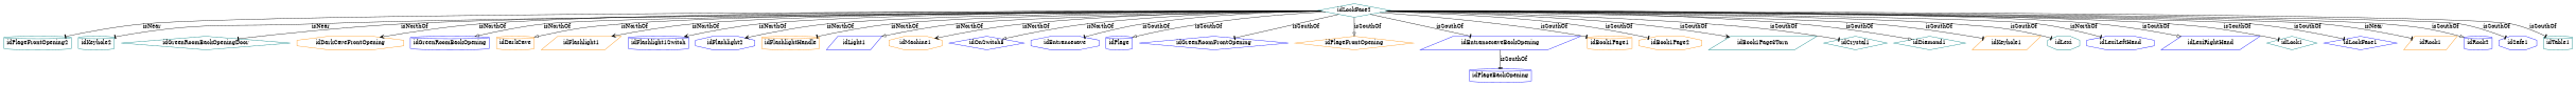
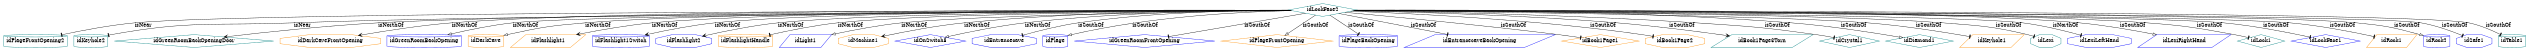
  strict digraph {
    node [color=blue node_type=entity_node shape=diamond]
    edge [arrowhead=tee edge_type=relationship]
    idLockFace2 [color=teal]
    n2 [color=teal label=idPlageFrontOpening2 shape=cylinder]
    idKeyhole2 [color=teal shape=cylinder]
    idGreenRoomBackOpeningDoor [color=teal]
    idDarkCaveFrontOpening [color=darkorange shape=octagon]
    idGreenRoomBackOpening [shape=cylinder]
    idDarkCave [color=darkorange shape=cylinder]
    idFlashlight1 [color=darkorange shape=parallelogram]
    idFlashlight1Switch [shape=cylinder]
    idFlashlight2 [shape=octagon]
    idFlashlightHandle [color=darkorange shape=cylinder]
    idLight1 [shape=parallelogram]
    idMachine1 [color=darkorange shape=octagon]
    n14 [label=idOnSwitch8]
    idEntrancecave [shape=octagon]
    idPlage [shape=cylinder]
    idGreenRoomFrontOpening
    idPlageFrontOpening [color=darkorange]
    idPlageBackOpening [shape=cylinder]
    idEntrancecaveBackOpening [shape=parallelogram]
-   idBook1Page1 [color=darkorange shape=cylinder]
+   idBook1Page1 [color=darkorange]
    idBook1Page2 [color=darkorange shape=octagon]
    idBook1Page3Torn [color=teal shape=parallelogram]
    idCrystal1 [color=teal]
    idDiamond1 [color=teal]
    idKeyhole1 [color=darkorange shape=parallelogram]
    idLexi [color=teal shape=octagon]
    idLexiLeftHand [shape=octagon]
    idLexiRightHand [shape=parallelogram]
    idLock1 [color=teal]
    idLockFace1
    idRock1 [color=darkorange shape=parallelogram]
    idRock2 [shape=cylinder]
    idSafe1 [shape=octagon]
    idTable1 [color=teal shape=cylinder]
    idLockFace2 -> n2 [label=isNear]
    idLockFace2 -> idKeyhole2 [label=isNear]
-   idLockFace2 -> idGreenRoomBackOpeningDoor [label=isNorthOf]
+   idLockFace2 -> idGreenRoomBackOpeningDoor [arrowhead=vee label=isNorthOf]
    idLockFace2 -> idDarkCaveFrontOpening [arrowhead=vee label=isNorthOf]
    idLockFace2 -> idGreenRoomBackOpening [arrowhead=onormal label=isNorthOf]
    idLockFace2 -> idDarkCave [arrowhead=onormal label=isNorthOf]
    idLockFace2 -> idFlashlight1 [arrowhead=vee label=isNorthOf]
    idLockFace2 -> idFlashlight1Switch [arrowhead=vee label=isNorthOf]
    idLockFace2 -> idFlashlight2 [arrowhead=vee label=isNorthOf]
    idLockFace2 -> idFlashlightHandle [label=isNorthOf]
    idLockFace2 -> idLight1 [arrowhead=onormal label=isNorthOf]
    idLockFace2 -> idMachine1 [arrowhead=vee label=isNorthOf]
    idLockFace2 -> n14 [arrowhead=onormal label=isNorthOf]
    idLockFace2 -> idEntrancecave [label=isSouthOf]
    idLockFace2 -> idPlage [arrowhead=onormal label=isSouthOf]
    idLockFace2 -> idGreenRoomFrontOpening [label=isSouthOf]
    idLockFace2 -> idPlageFrontOpening [arrowhead=onormal label=isSouthOf]
-   idEntrancecaveBackOpening -> idPlageBackOpening [label=isSouthOf]
+   idLockFace2 -> idPlageBackOpening [label=isSouthOf]
    idLockFace2 -> idEntrancecaveBackOpening [label=isSouthOf]
    idLockFace2 -> idBook1Page1 [label=isSouthOf]
    idLockFace2 -> idBook1Page2 [label=isSouthOf]
    idLockFace2 -> idBook1Page3Torn [arrowhead=vee label=isSouthOf]
    idLockFace2 -> idCrystal1 [label=isSouthOf]
    idLockFace2 -> idDiamond1 [arrowhead=onormal label=isSouthOf]
    idLockFace2 -> idKeyhole1 [label=isSouthOf]
    idLockFace2 -> idLexi [label=isSouthOf]
    idLockFace2 -> idLexiLeftHand [label=isNorthOf]
    idLockFace2 -> idLexiRightHand [arrowhead=onormal label=isSouthOf]
    idLockFace2 -> idLock1 [label=isSouthOf]
    idLockFace2 -> idLockFace1 [label=isSouthOf]
-   idLockFace2 -> idRock1 [label=isNear]
+   idLockFace2 -> idRock1 [label=isSouthOf]
    idLockFace2 -> idRock2 [arrowhead=onormal label=isSouthOf]
    idLockFace2 -> idSafe1 [label=isSouthOf]
    idLockFace2 -> idTable1 [label=isSouthOf]
  }
